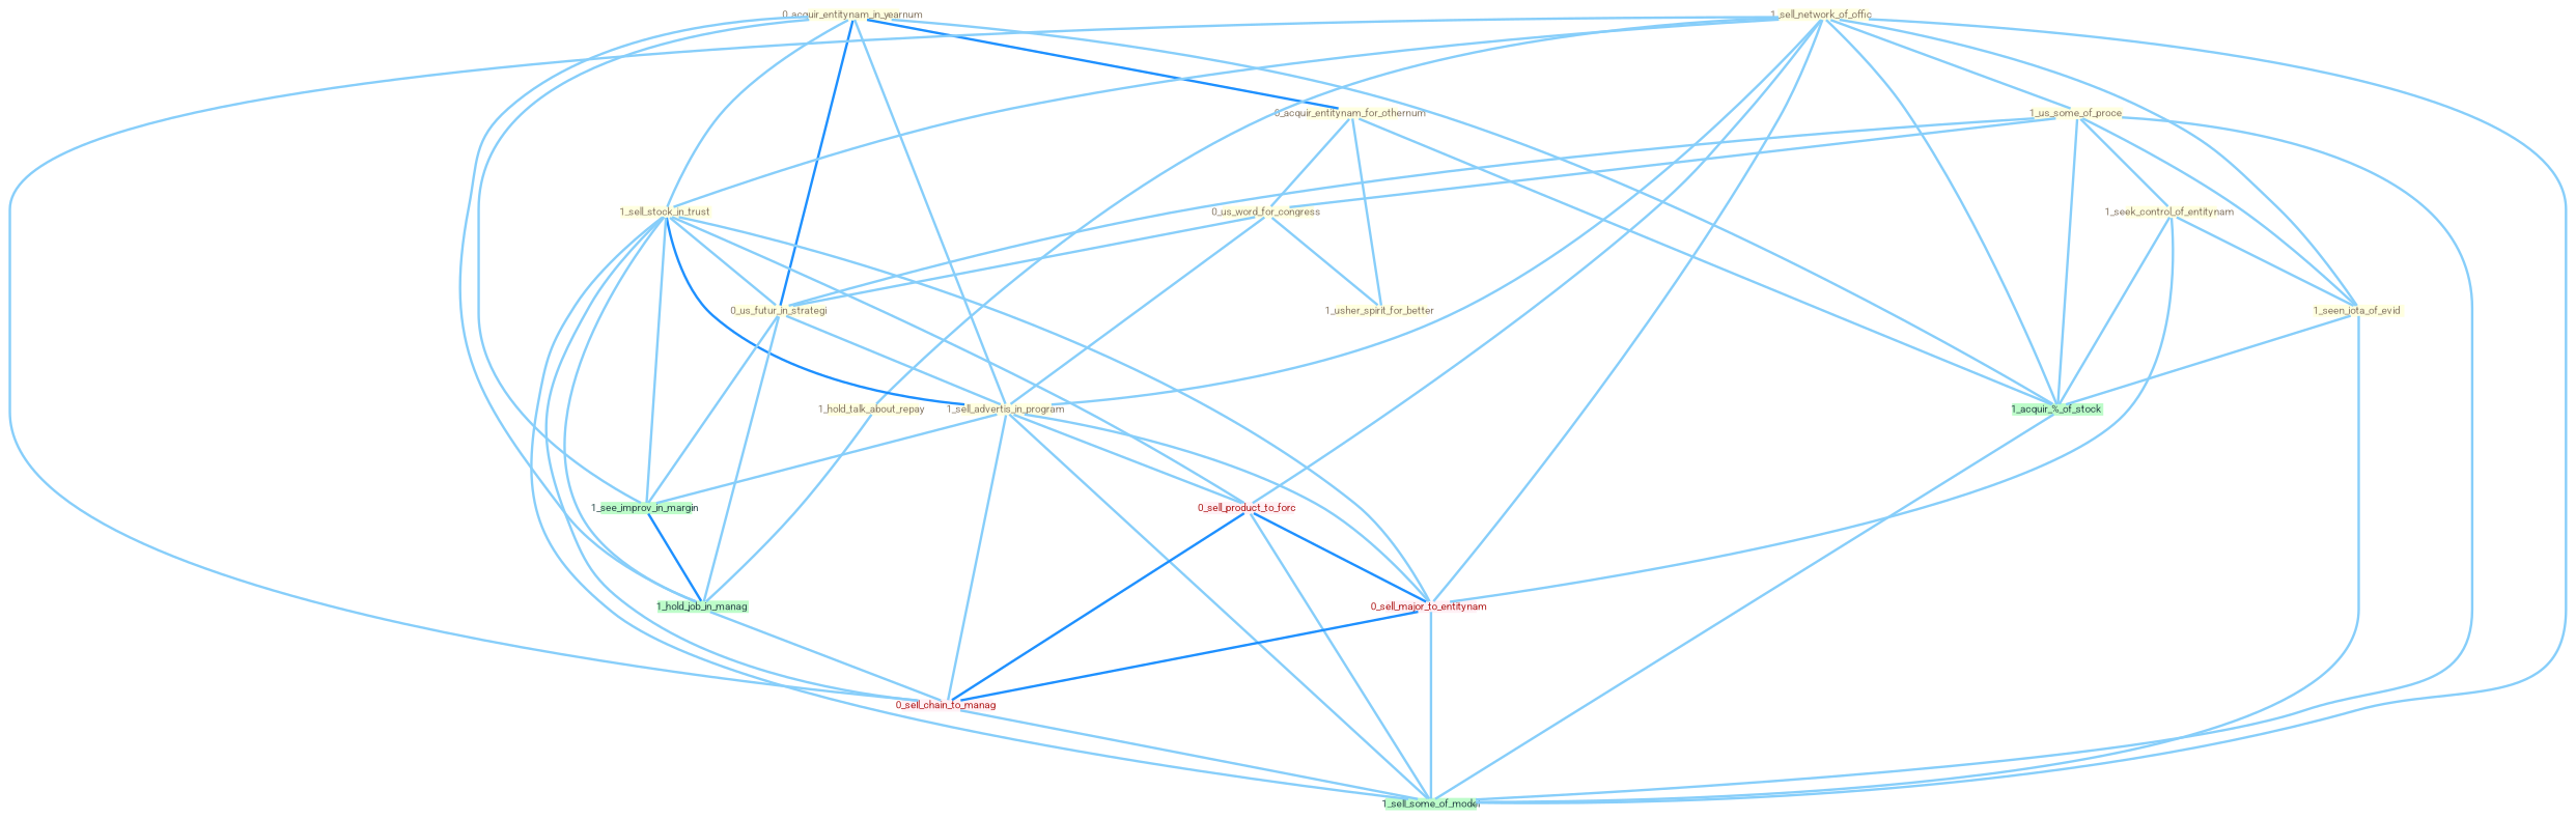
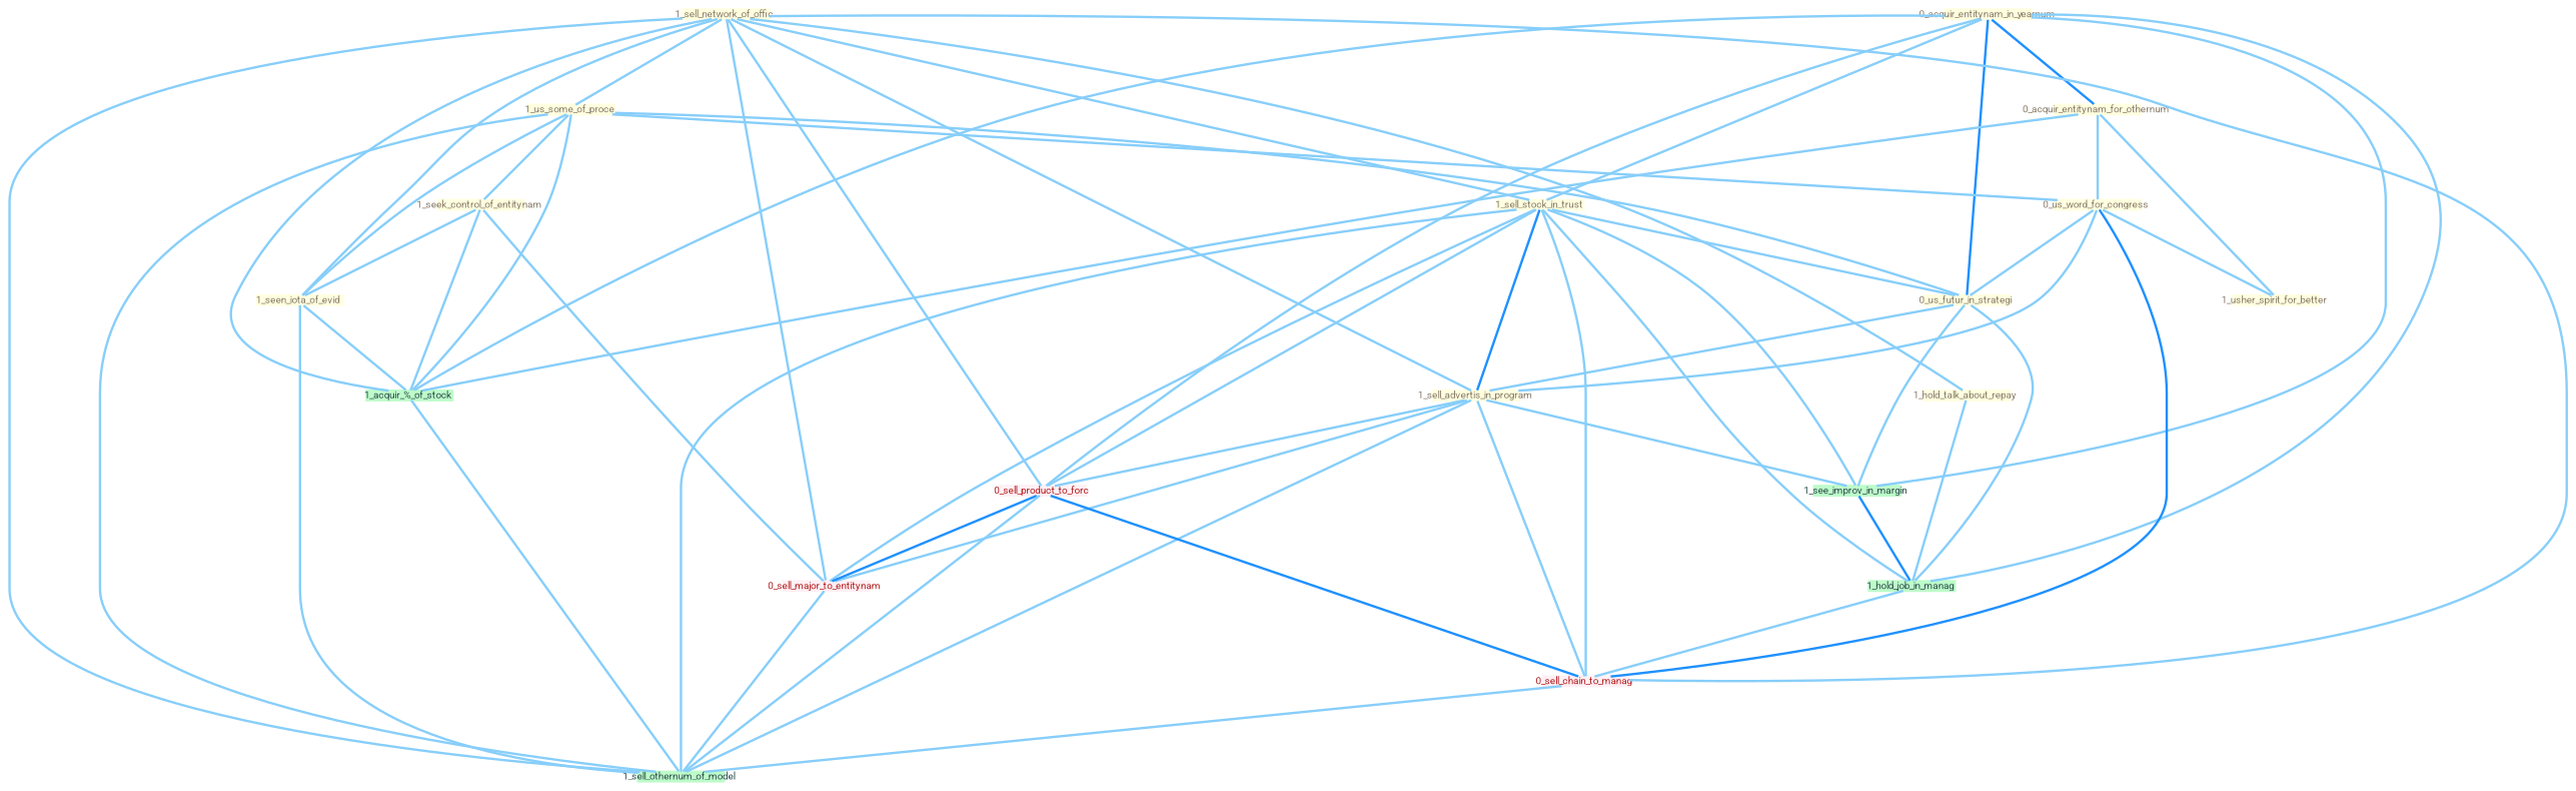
  graph {
    fontname=Roboto
    node [color="#ffffe0" fixedsize=true fontcolor="#8b7d6b" fontname=Roboto fontsize=4 shape=polygon style=filled]
    edge [color="#87cefa" fontname=Roboto w=1]
    "0_acquir_entitynam_in_yearnum " [height=.06 width=.5]
    "1_sell_network_of_offic " [height=.06 width=.5]
    "0_acquir_entitynam_for_othernum " [height=.06 width=.5]
    "1_us_some_of_proce " [height=.06 width=.5]
    "1_hold_talk_about_repay " [height=.06 width=.5]
    "1_seek_control_of_entitynam " [height=.06 width=.5]
    "1_sell_stock_in_trust " [height=.06 width=.5]
    "0_us_word_for_congress " [height=.06 width=.5]
    "0_us_futur_in_strategi " [height=.06 width=.5]
    "1_seen_iota_of_evid " [height=.06 width=.5]
    "1_sell_advertis_in_program " [height=.06 width=.5]
    "1_usher_spirit_for_better " [height=.06 width=.5]
    "0_sell_product_to_forc " [color="#fff0f5" fontcolor="#b22222" height=.06 width=.5]
    "0_sell_major_to_entitynam " [color="#fff0f5" fontcolor="#b22222" height=.06 width=.5]
    "0_sell_chain_to_manag " [color="#fff0f5" fontcolor="#b22222" height=.06 width=.5]
    "1_see_improv_in_margin " [color="#BDFCC9" fontcolor="#2f4f4f" height=.06 width=.5]
    "1_acquir_%_of_stock " [color="#BDFCC9" fontcolor="#2f4f4f" height=.06 width=.5]
    "1_hold_job_in_manag " [color="#BDFCC9" fontcolor="#2f4f4f" height=.06 width=.5]
-   "1_sell_othernum_of_model " [color="#BDFCC9" fontcolor="#2f4f4f" height=.06 width=.5 label="1_sell_some_of_model"]
+   "1_sell_othernum_of_model " [color="#BDFCC9" fontcolor="#2f4f4f" height=.06 width=.5]
    subgraph sub_1 {
      "0_acquir_entitynam_in_yearnum "
      "1_sell_network_of_offic "
      "0_acquir_entitynam_for_othernum "
      "1_us_some_of_proce "
      "1_hold_talk_about_repay "
      "1_seek_control_of_entitynam "
      "1_sell_stock_in_trust "
      "0_us_word_for_congress "
      "0_us_futur_in_strategi "
      "1_seen_iota_of_evid "
      "1_sell_advertis_in_program "
      "1_usher_spirit_for_better "
    }
    subgraph sub_2 {
      "0_sell_product_to_forc "
      "0_sell_major_to_entitynam "
      "0_sell_chain_to_manag "
    }
    "0_acquir_entitynam_in_yearnum " -- "0_acquir_entitynam_for_othernum " [color="#1e90ff" w=2]
    "0_acquir_entitynam_in_yearnum " -- "1_sell_stock_in_trust "
    "0_acquir_entitynam_in_yearnum " -- "0_us_futur_in_strategi " [color="#1e90ff"]
-   "0_acquir_entitynam_in_yearnum " -- "1_sell_advertis_in_program "
+   "0_acquir_entitynam_in_yearnum " -- "0_sell_product_to_forc "
    "0_acquir_entitynam_in_yearnum " -- "1_see_improv_in_margin "
    "0_acquir_entitynam_in_yearnum " -- "1_acquir_%_of_stock "
    "0_acquir_entitynam_in_yearnum " -- "1_hold_job_in_manag "
    "1_sell_network_of_offic " -- "1_us_some_of_proce "
    "1_sell_network_of_offic " -- "1_hold_talk_about_repay "
    "1_sell_network_of_offic " -- "1_sell_stock_in_trust "
    "1_sell_network_of_offic " -- "1_seen_iota_of_evid "
    "1_sell_network_of_offic " -- "1_sell_advertis_in_program "
    "1_sell_network_of_offic " -- "0_sell_product_to_forc "
    "1_sell_network_of_offic " -- "0_sell_major_to_entitynam "
    "1_sell_network_of_offic " -- "0_sell_chain_to_manag "
    "1_sell_network_of_offic " -- "1_acquir_%_of_stock "
    "1_sell_network_of_offic " -- "1_sell_othernum_of_model " [w=2]
    "0_acquir_entitynam_for_othernum " -- "0_us_word_for_congress "
    "0_acquir_entitynam_for_othernum " -- "1_usher_spirit_for_better "
    "0_acquir_entitynam_for_othernum " -- "1_acquir_%_of_stock "
    "1_us_some_of_proce " -- "1_seek_control_of_entitynam "
    "1_us_some_of_proce " -- "0_us_word_for_congress "
    "1_us_some_of_proce " -- "0_us_futur_in_strategi "
    "1_us_some_of_proce " -- "1_seen_iota_of_evid "
    "1_us_some_of_proce " -- "1_acquir_%_of_stock "
    "1_us_some_of_proce " -- "1_sell_othernum_of_model "
    "1_hold_talk_about_repay " -- "1_hold_job_in_manag "
    "1_seek_control_of_entitynam " -- "1_seen_iota_of_evid "
    "1_seek_control_of_entitynam " -- "0_sell_major_to_entitynam "
    "1_seek_control_of_entitynam " -- "1_acquir_%_of_stock "
    "1_sell_stock_in_trust " -- "0_us_futur_in_strategi "
    "1_sell_stock_in_trust " -- "1_sell_advertis_in_program " [color="#1e90ff" w=2]
    "1_sell_stock_in_trust " -- "0_sell_product_to_forc "
    "1_sell_stock_in_trust " -- "0_sell_major_to_entitynam "
    "1_sell_stock_in_trust " -- "0_sell_chain_to_manag "
    "1_sell_stock_in_trust " -- "1_see_improv_in_margin "
    "1_sell_stock_in_trust " -- "1_hold_job_in_manag "
    "1_sell_stock_in_trust " -- "1_sell_othernum_of_model "
    "0_us_word_for_congress " -- "0_us_futur_in_strategi "
    "0_us_word_for_congress " -- "1_usher_spirit_for_better "
    "0_us_futur_in_strategi " -- "1_sell_advertis_in_program "
    "0_us_futur_in_strategi " -- "1_see_improv_in_margin "
    "0_us_futur_in_strategi " -- "1_hold_job_in_manag "
    "1_seen_iota_of_evid " -- "1_acquir_%_of_stock "
    "1_seen_iota_of_evid " -- "1_sell_othernum_of_model "
    "1_sell_advertis_in_program " -- "0_us_word_for_congress "
    "1_sell_advertis_in_program " -- "0_sell_product_to_forc "
    "1_sell_advertis_in_program " -- "0_sell_major_to_entitynam "
    "1_sell_advertis_in_program " -- "0_sell_chain_to_manag "
    "1_sell_advertis_in_program " -- "1_see_improv_in_margin "
    "1_sell_advertis_in_program " -- "1_sell_othernum_of_model "
    "0_sell_product_to_forc " -- "0_sell_major_to_entitynam " [color="#1e90ff" w=2]
    "0_sell_product_to_forc " -- "0_sell_chain_to_manag " [color="#1e90ff" w=2]
    "0_sell_product_to_forc " -- "1_sell_othernum_of_model "
-   "0_sell_major_to_entitynam " -- "0_sell_chain_to_manag " [color="#1e90ff" w=2]
+   "0_us_word_for_congress " -- "0_sell_chain_to_manag " [color="#1e90ff" w=2]
    "0_sell_major_to_entitynam " -- "1_sell_othernum_of_model "
    "0_sell_chain_to_manag " -- "1_sell_othernum_of_model "
    "1_see_improv_in_margin " -- "1_hold_job_in_manag " [color="#1e90ff"]
    "1_acquir_%_of_stock " -- "1_sell_othernum_of_model "
    "1_hold_job_in_manag " -- "0_sell_chain_to_manag "
  }
